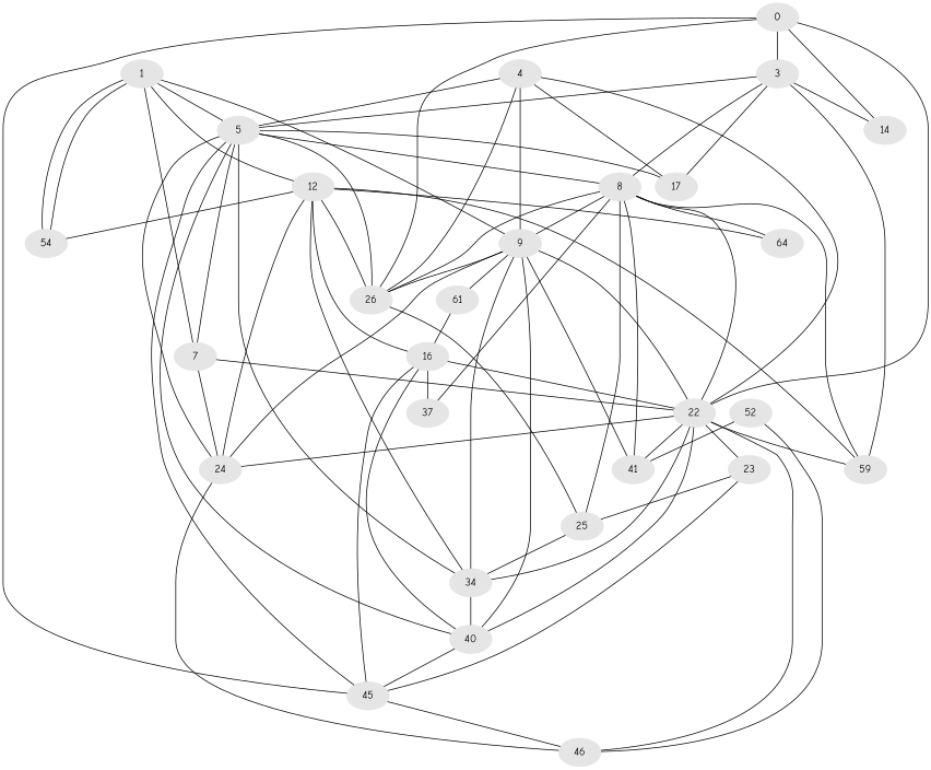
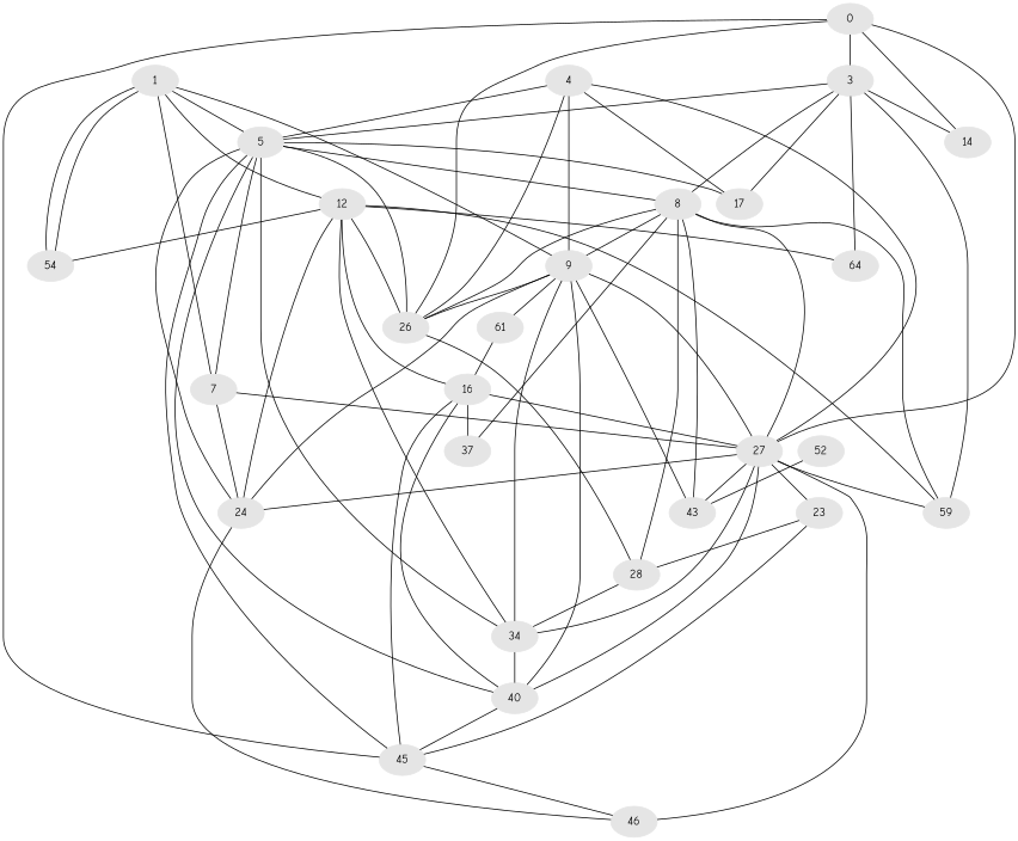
  graph {
    fontname="Comic Neue"
    node [color=gray90 fontname="Comic Neue" style=filled]
    edge [fontname="Comic Neue"]
    1 [super="+29"]
    5 [super="+36+6"]
    7 [super="+55+51"]
    12 [super="+18"]
    54
    9 [super="+41+19"]
    8 [super="+21"]
    26 [super="+38"]
    45 [super="+56"]
    17
    24 [super="+39"]
    40 [super="+57"]
    34 [super="+61"]
-   22 [super="+30+35"]
+   22 [super="+30+35" label=27]
    59
-   28 [label=25]
+   28
    37
-   43 [super="+60" label=41]
+   43 [super="+60"]
    64
    16 [super="+20"]
    n21 [label=0 super="+14"]
    3 [super="+32"]
    n23 [label=14]
    23
    46 [super="+52"]
    4 [super="+47"]
    n27 [label=61]
    n28 [label=52]
    1 -- 5
    1 -- 7
    1 -- 12
    1 -- 54
    1 -- 54
    1 -- 9
    5 -- 7
    5 -- 8
    5 -- 26
    5 -- 45
    5 -- 17 [weight=2]
    5 -- 24
    5 -- 40
    5 -- 34 [weight=2]
    7 -- 24
    7 -- 22
    12 -- 54
    12 -- 26
    12 -- 24
    12 -- 34
    12 -- 59
    12 -- 64
    12 -- 16
    9 -- 26 [weight=2]
    9 -- 24
    9 -- 40 [weight=2]
    9 -- 34
    9 -- 22 [weight=2]
    9 -- 43
    9 -- n27
    8 -- 9
    8 -- 26
    8 -- 22 [weight=2]
    8 -- 59
    8 -- 28
    8 -- 37
    8 -- 43
    26 -- 28
    45 -- 46
    24 -- 46
    40 -- 45
    34 -- 40
    22 -- 24
    22 -- 40
    22 -- 34 [weight=2]
    22 -- 59
    22 -- 43
    22 -- 23
    22 -- 46
    28 -- 34
    16 -- 45
    16 -- 40
    16 -- 22
    16 -- 37
    n21 -- 26
    n21 -- 45
    n21 -- 22
    n21 -- 3 [weight=2]
    n21 -- n23
    3 -- 5
    3 -- 8
    3 -- 17
    3 -- 59
-   8 -- 64
+   3 -- 64
    3 -- n23
    23 -- 45
    23 -- 28
    4 -- 5
    4 -- 9 [weight=2]
    4 -- 26
    4 -- 17
    4 -- 22
    n27 -- 16
    n28 -- 43
-   n28 -- 46
  }
